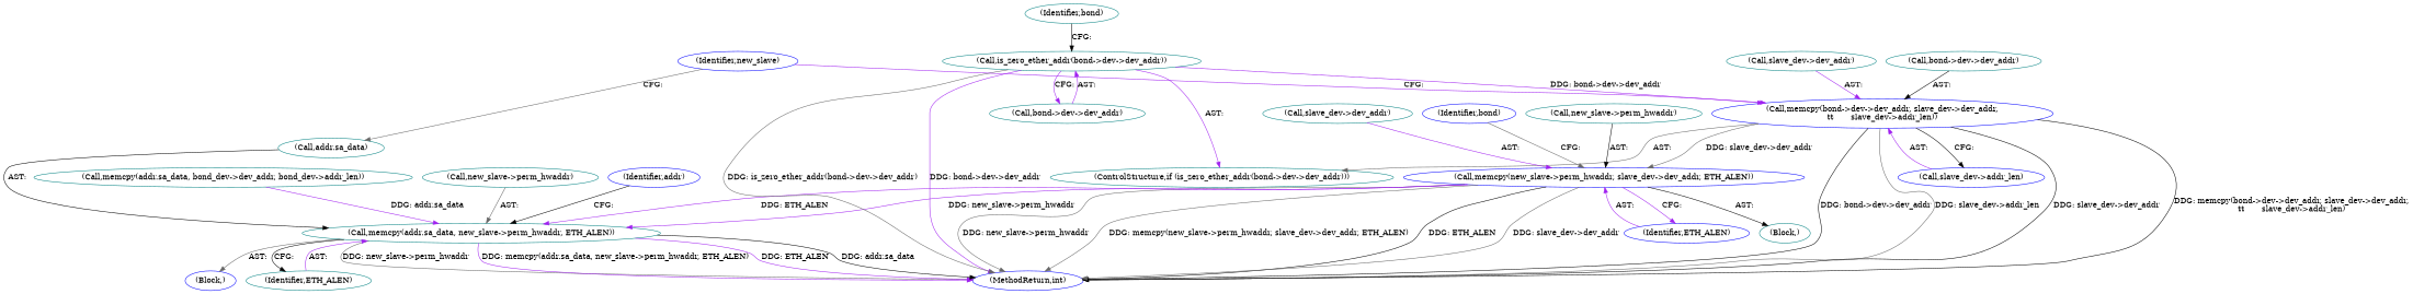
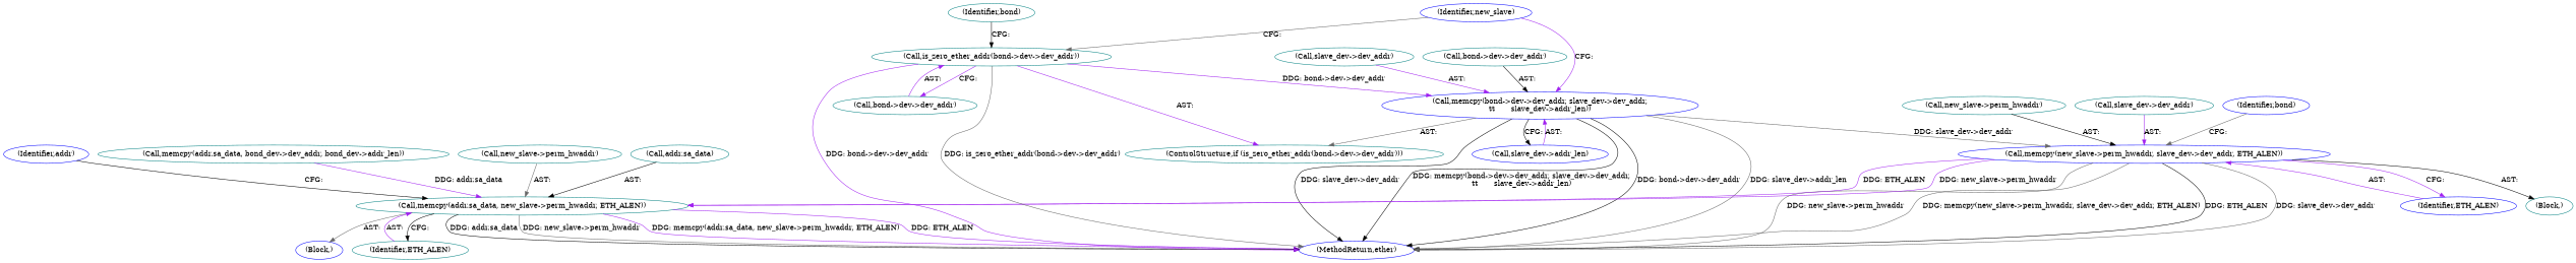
  digraph {
    node [color=teal]
    edge [color=purple]
    n1 [color=blue label="(Call,memcpy(bond->dev->dev_addr, slave_dev->dev_addr,\n\t\t       slave_dev->addr_len))"]
    n2 [color=blue label="(Call,memcpy(new_slave->perm_hwaddr, slave_dev->dev_addr, ETH_ALEN))"]
    n3 [color=blue label="(Call,slave_dev->addr_len)"]
-   n4 [color=blue label="(MethodReturn,int)"]
+   n4 [color=blue label="(MethodReturn,ether)"]
    n5 [label="(ControlStructure,if (is_zero_ether_addr(bond->dev->dev_addr)))"]
    n6 [label="(Call,memcpy(addr.sa_data, new_slave->perm_hwaddr, ETH_ALEN))"]
    n7 [color=blue label="(Identifier,ETH_ALEN)"]
    n8 [label="(Block,)"]
    n9 [label="(Call,is_zero_ether_addr(bond->dev->dev_addr))"]
    n10 [label="(Call,bond->dev->dev_addr)"]
    n11 [color=blue label="(Block,)"]
    n12 [label="(Identifier,ETH_ALEN)"]
    n13 [color=blue label="(Identifier,new_slave)"]
    n14 [label="(Call,slave_dev->dev_addr)"]
    n15 [color=blue label="(Identifier,bond)"]
    n16 [label="(Call,memcpy(addr.sa_data, bond_dev->dev_addr, bond_dev->addr_len))"]
    n17 [label="(Call,bond->dev->dev_addr)"]
    n18 [label="(Call,new_slave->perm_hwaddr)"]
    n19 [label="(Call,new_slave->perm_hwaddr)"]
    n20 [label="(Call,addr.sa_data)"]
    n21 [label="(Identifier,bond)"]
    n22 [color=blue label="(Identifier,addr)"]
    n23 [label="(Call,slave_dev->dev_addr)"]
    n1 -> n2 [color=gray40 label="DDG: slave_dev->dev_addr"]
    n1 -> n3 [color=black label="CFG: "]
    n1 -> n4 [color=black label="DDG: memcpy(bond->dev->dev_addr, slave_dev->dev_addr,\n\t\t       slave_dev->addr_len)"]
    n1 -> n4 [color=black label="DDG: bond->dev->dev_addr"]
    n1 -> n4 [color=gray40 label="DDG: slave_dev->addr_len"]
    n1 -> n4 [color=black label="DDG: slave_dev->dev_addr"]
    n1 -> n5 [color=gray40 label="AST: "]
    n2 -> n4 [color=gray40 label="DDG: new_slave->perm_hwaddr"]
    n2 -> n4 [color=gray40 label="DDG: memcpy(new_slave->perm_hwaddr, slave_dev->dev_addr, ETH_ALEN)"]
    n2 -> n4 [color=black label="DDG: ETH_ALEN"]
    n2 -> n4 [color=gray40 label="DDG: slave_dev->dev_addr"]
    n2 -> n6 [label="DDG: new_slave->perm_hwaddr"]
    n2 -> n6 [label="DDG: ETH_ALEN"]
    n2 -> n7 [label="CFG: "]
    n2 -> n8 [color=black label="AST: "]
    n3 -> n1 [label="AST: "]
    n6 -> n4 [color=gray40 label="DDG: new_slave->perm_hwaddr"]
    n6 -> n4 [label="DDG: memcpy(addr.sa_data, new_slave->perm_hwaddr, ETH_ALEN)"]
    n6 -> n4 [label="DDG: ETH_ALEN"]
    n6 -> n4 [color=black label="DDG: addr.sa_data"]
    n6 -> n11 [color=gray40 label="AST: "]
    n6 -> n12 [color=black label="CFG: "]
    n7 -> n2 [label="AST: "]
    n9 -> n1 [label="DDG: bond->dev->dev_addr"]
    n9 -> n4 [label="DDG: bond->dev->dev_addr"]
    n9 -> n4 [color=gray40 label="DDG: is_zero_ether_addr(bond->dev->dev_addr)"]
    n9 -> n5 [label="AST: "]
    n9 -> n10 [label="CFG: "]
    n10 -> n9 [label="AST: "]
    n12 -> n6 [label="AST: "]
    n13 -> n1 [label="CFG: "]
-   n13 -> n20 [color=gray40 label="CFG: "]
+   n13 -> n9 [color=gray40 label="CFG: "]
    n14 -> n1 [label="AST: "]
    n15 -> n2 [color=gray40 label="CFG: "]
    n16 -> n6 [label="DDG: addr.sa_data"]
    n17 -> n1 [color=black label="AST: "]
    n18 -> n2 [color=black label="AST: "]
    n19 -> n6 [color=gray40 label="AST: "]
    n20 -> n6 [color=black label="AST: "]
    n21 -> n9 [color=black label="CFG: "]
    n22 -> n6 [color=black label="CFG: "]
    n23 -> n2 [label="AST: "]
  }
